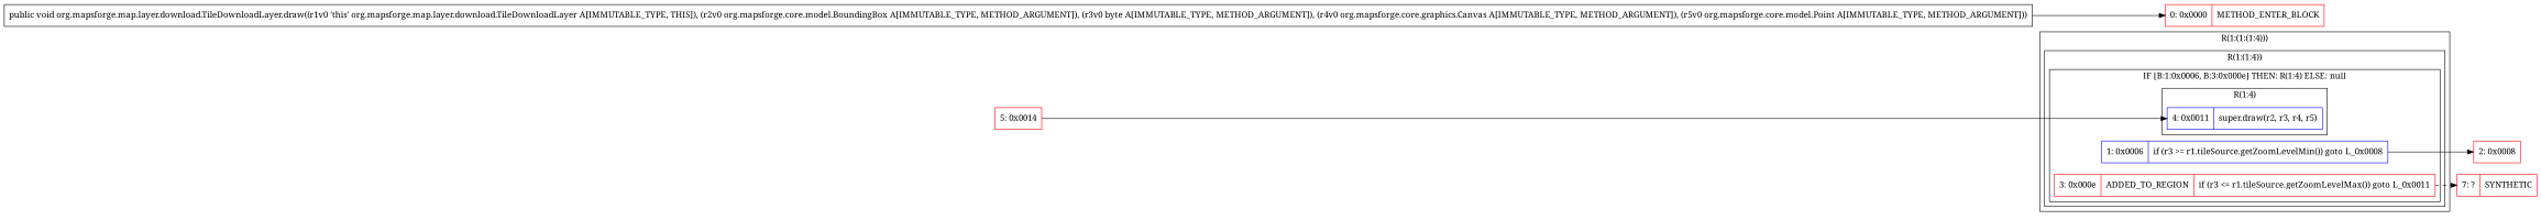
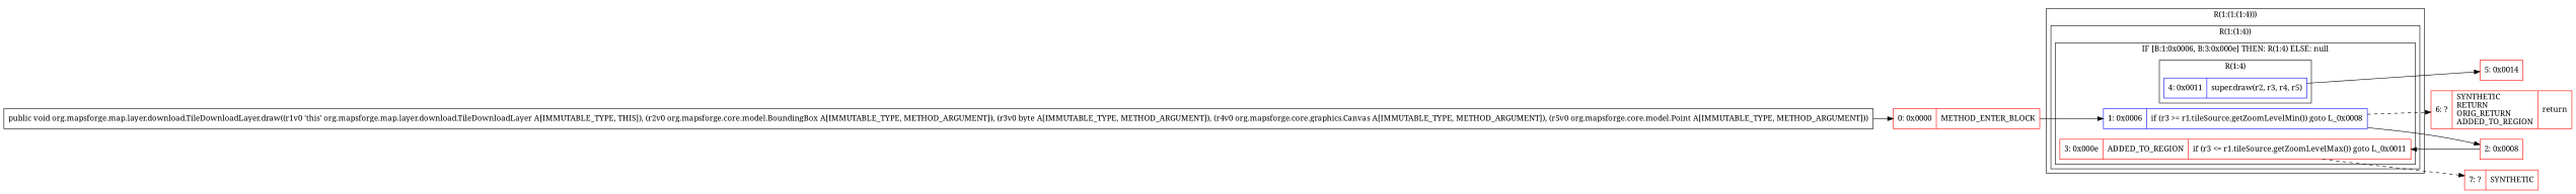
  digraph {
    fontname="Noto Serif"
    rankdir=LR
    node [color=red fontname="Noto Serif" shape=record]
    edge [fontname="Noto Serif"]
    n1 [color=blue label="{4\:\ 0x0011|super.draw(r2, r3, r4, r5)\l}"]
    n2 [color=blue label="{1\:\ 0x0006|if (r3 \>= r1.tileSource.getZoomLevelMin()) goto L_0x0008\l}"]
    n3 [label="{3\:\ 0x000e|ADDED_TO_REGION\l|if (r3 \<= r1.tileSource.getZoomLevelMax()) goto L_0x0011\l}"]
    n4 [label="{5\:\ 0x0014}"]
    n5 [label="{2\:\ 0x0008}"]
+   n6 [label="{6\:\ ?|SYNTHETIC\lRETURN\lORIG_RETURN\lADDED_TO_REGION\l|return\l}"]
    n7 [label="{7\:\ ?|SYNTHETIC\l}"]
    n8 [label="{0\:\ 0x0000|METHOD_ENTER_BLOCK\l}"]
    n9 [label="{public void org.mapsforge.map.layer.download.TileDownloadLayer.draw((r1v0 'this' org.mapsforge.map.layer.download.TileDownloadLayer A[IMMUTABLE_TYPE, THIS]), (r2v0 org.mapsforge.core.model.BoundingBox A[IMMUTABLE_TYPE, METHOD_ARGUMENT]), (r3v0 byte A[IMMUTABLE_TYPE, METHOD_ARGUMENT]), (r4v0 org.mapsforge.core.graphics.Canvas A[IMMUTABLE_TYPE, METHOD_ARGUMENT]), (r5v0 org.mapsforge.core.model.Point A[IMMUTABLE_TYPE, METHOD_ARGUMENT])) }" color=""]
    subgraph cluster_1 {
      label="R(1:(1:(1:4)))"
      subgraph cluster_2 {
        label="R(1:(1:4))"
        subgraph cluster_3 {
          label="IF [B:1:0x0006, B:3:0x000e] THEN: R(1:4) ELSE: null"
          n2
          n3
          subgraph cluster_4 {
            label="R(1:4)"
            n1
          }
        }
      }
    }
-   n4 -> n1
+   n1 -> n4
    n2 -> n5
+   n2 -> n6 [style=dashed]
    n3 -> n7 [style=dashed]
+   n5 -> n3
+   n8 -> n2
    n9 -> n8
  }
